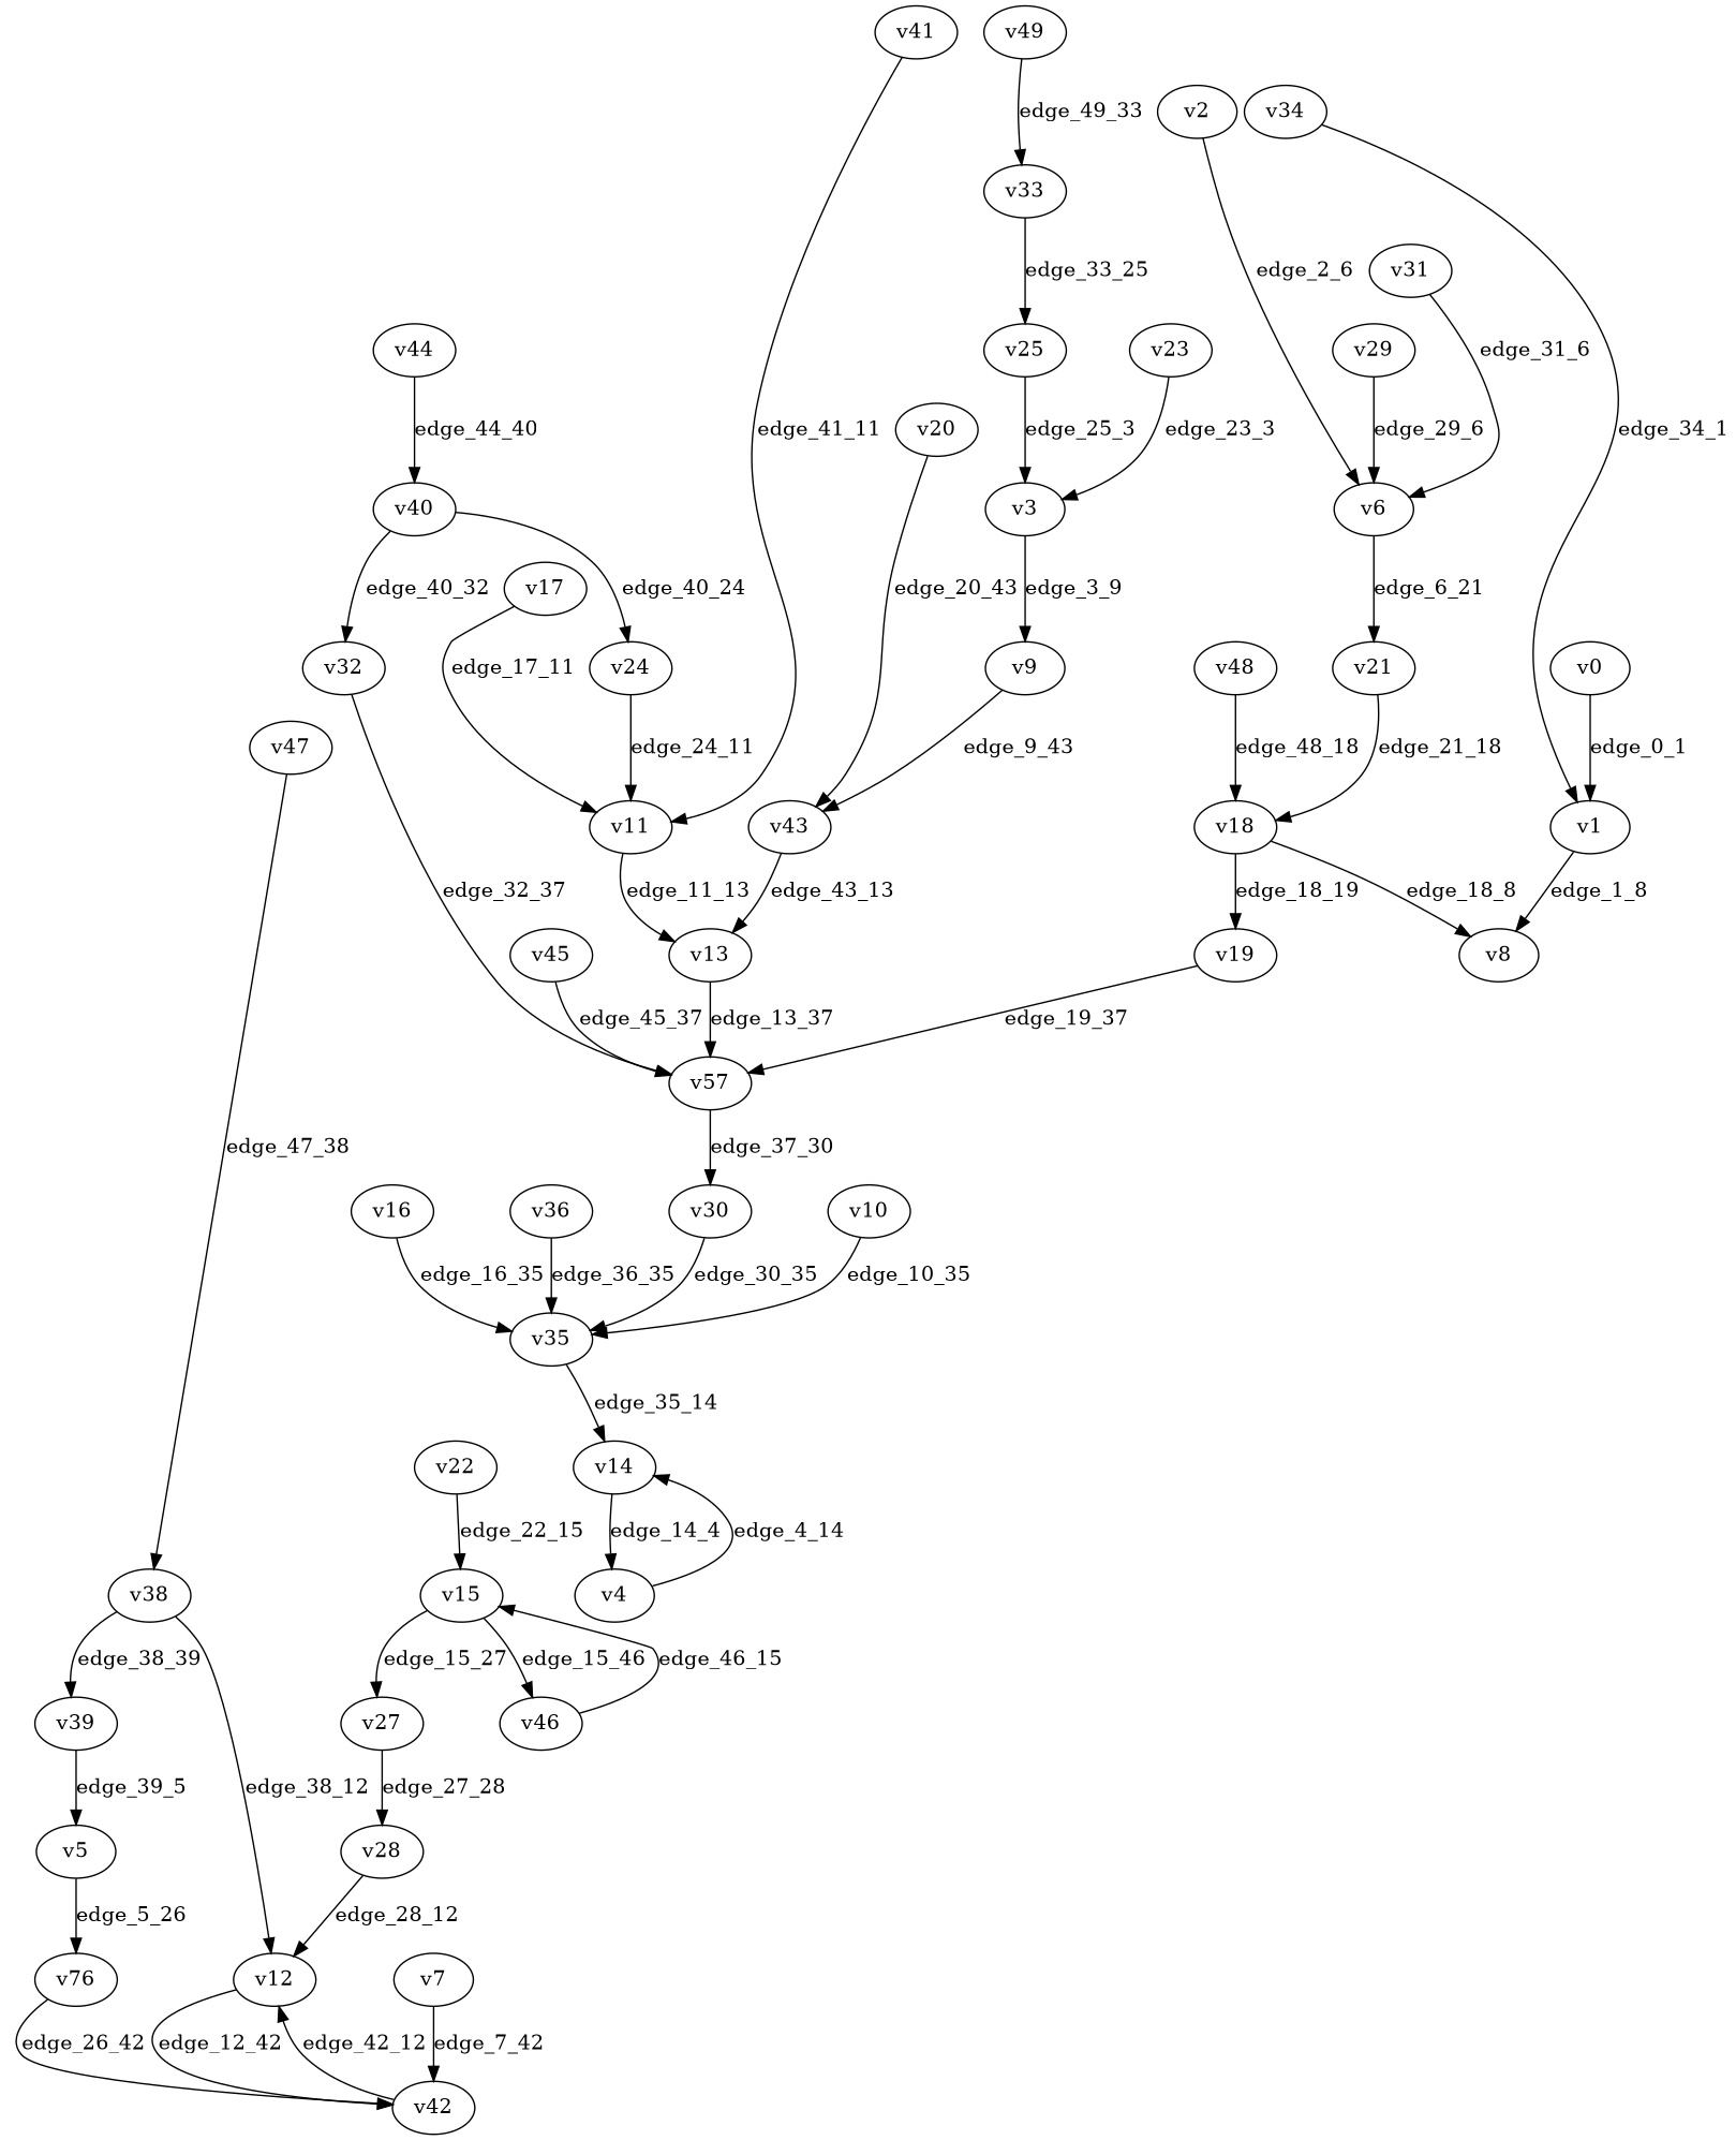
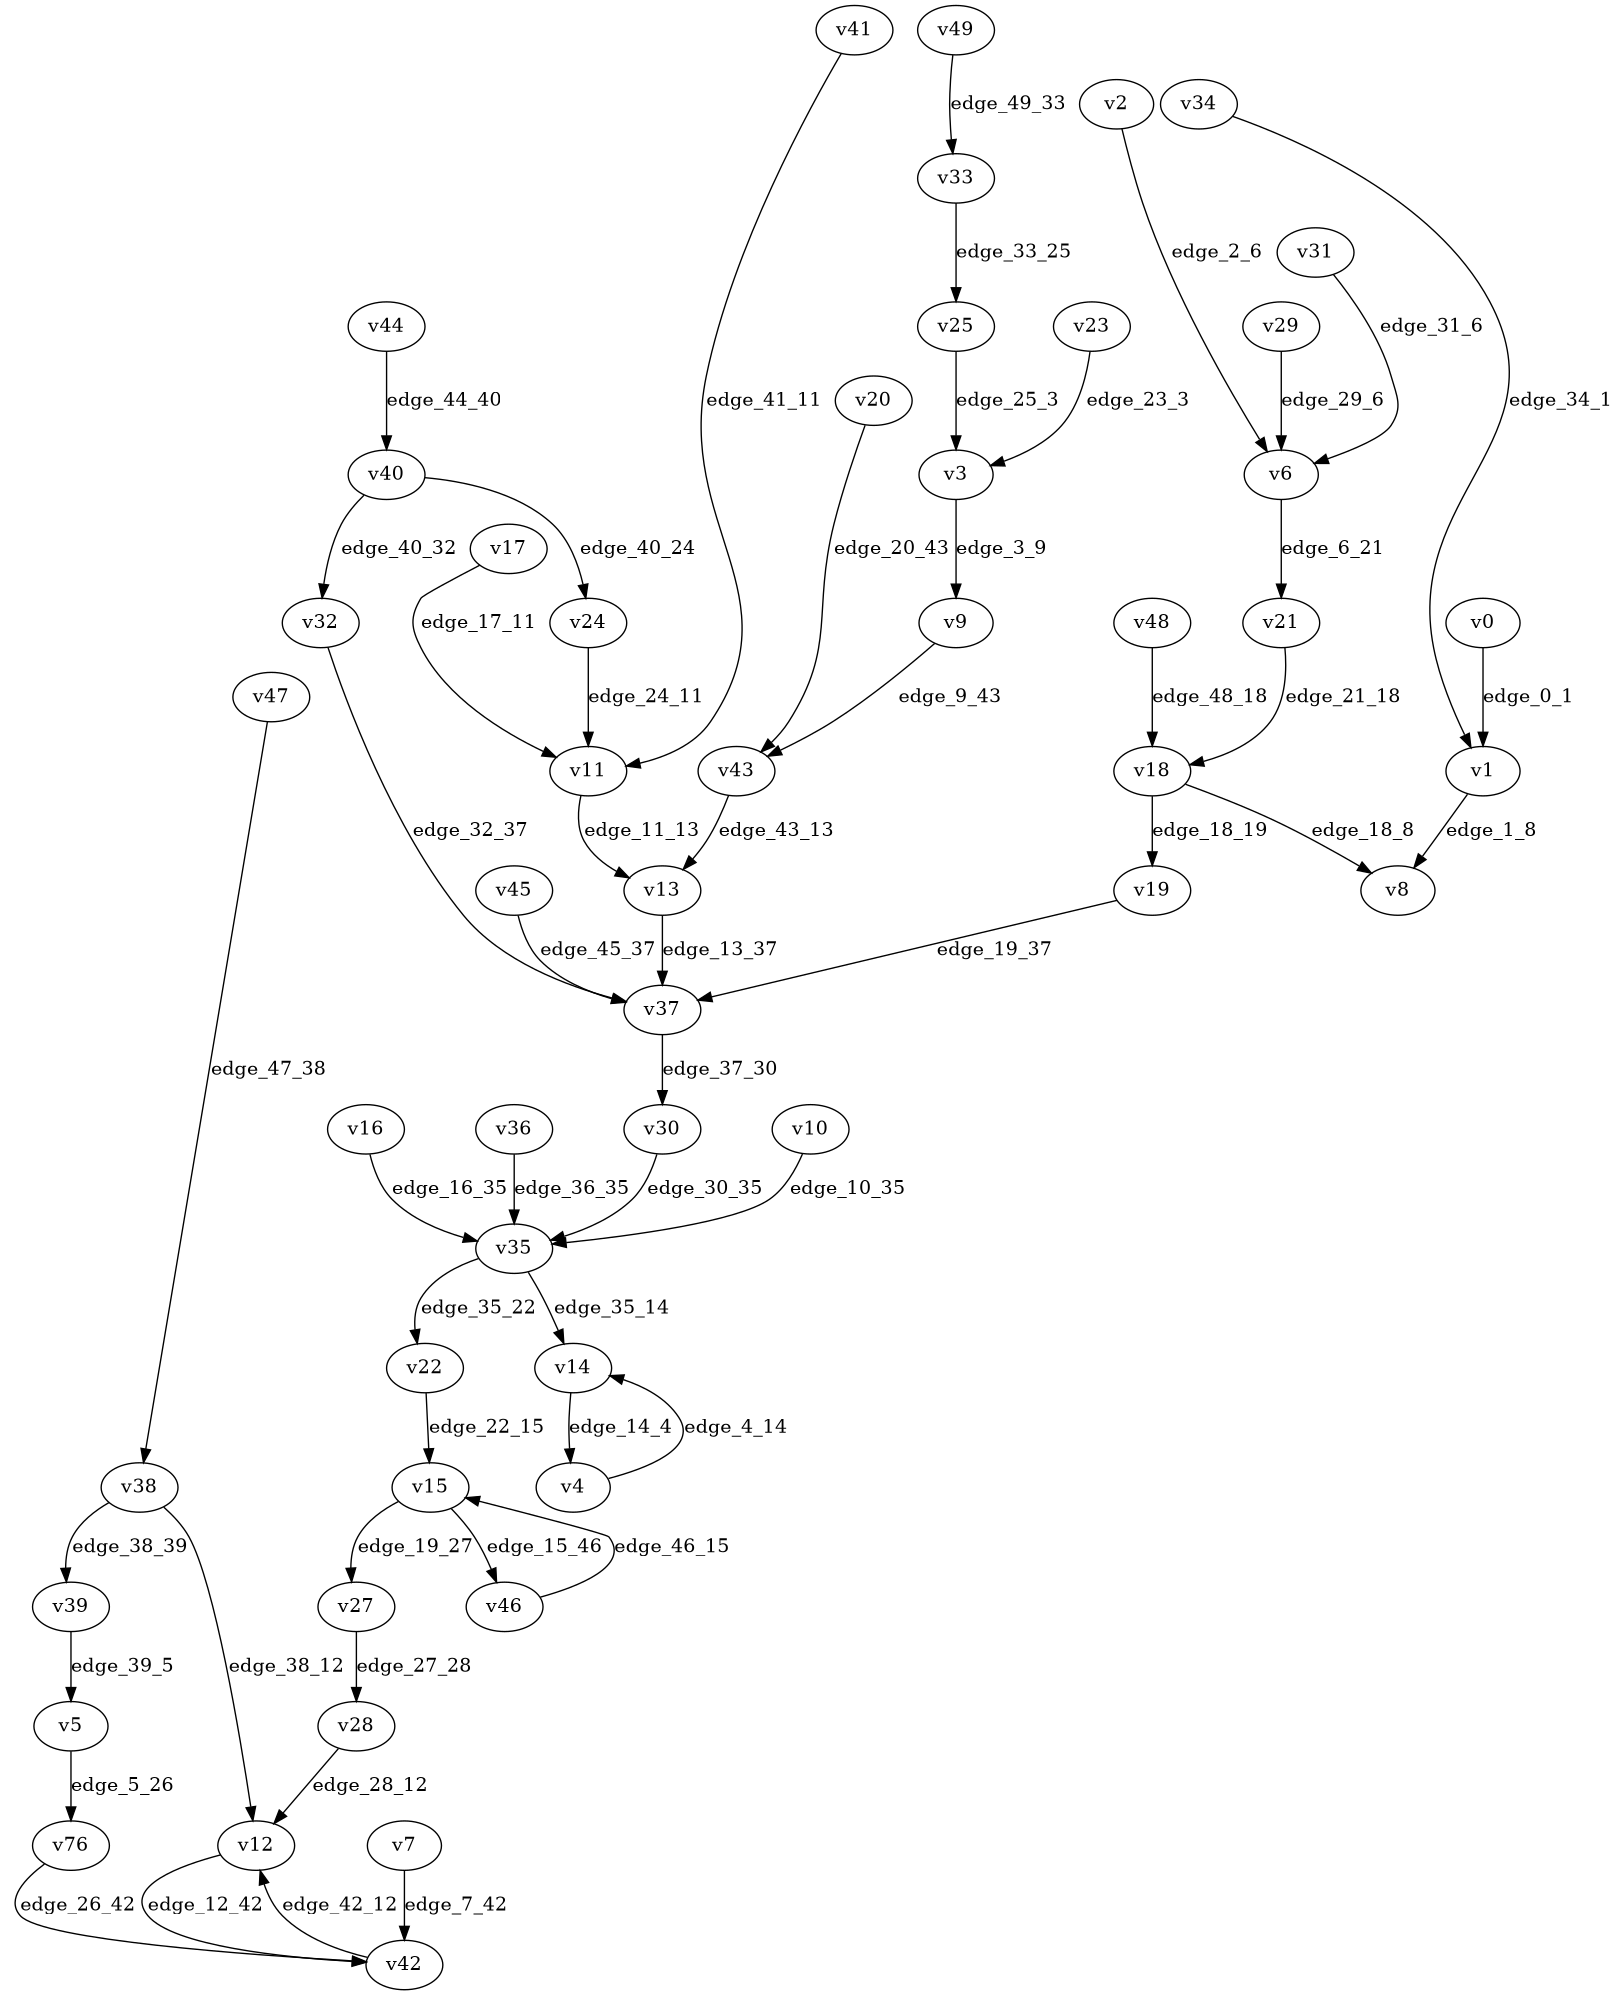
  digraph {
    node [player=1]
    v1 [player=-1]
    v0
    v8
    v2 [player=0]
    v6 [player=-1]
    v21 [player=0]
    v3 [player=-1]
    v9
    v43 [player=-1]
    v4 [player=-1]
    v14
    v5 [player=-1]
    n13 [label=v76 player=0]
    v42 [player=-1]
    v18 [player=-1]
    v7
    v12 [player=0]
    v15 [player=-1]
    v27 [player=0]
    v46
    v13 [player=0]
    v10 [player=0]
    v35 [player=-1]
    v22
    v11 [player=-1]
-   v37 [player=-1 label=v57]
+   v37 [player=-1]
    v30
    v28 [player=-1]
    v16 [player=0]
    v17 [player=0]
    v19 [player=0]
    v20
    v23
    v24 [player=0]
    v25 [player=0]
    v29 [player=0]
    v31
    v32
    v33 [player=-1]
    v34
    v36
    v38 [player=-1]
    v39 [player=0]
    v40 [player=-1]
    v41 [player=0]
    v44 [player=0]
    v45
    v47 [player=0]
    v48
    v49
    v1 -> v8 [label=edge_1_8 probability=1.000000]
    v0 -> v1 [discount=0.685056 label=edge_0_1 weight=4.144677]
    v2 -> v6 [discount=0.122295 label=edge_2_6 weight=-3.072359]
    v6 -> v21 [label=edge_6_21 probability=1.000000]
    v21 -> v18 [discount=0.117740 label=edge_21_18 weight=-4.830934]
    v3 -> v9 [label=edge_3_9 probability=1.000000]
    v9 -> v43 [discount=0.205443 label=edge_9_43 weight=-2.753993]
    v43 -> v13 [label=edge_43_13 probability=1.000000]
    v4 -> v14 [label=edge_4_14 probability=1.000000]
    v14 -> v4 [discount=0.640223 label=edge_14_4 weight=9.446646]
    v5 -> n13 [label=edge_5_26 probability=1.000000]
    n13 -> v42 [discount=0.203608 label=edge_26_42 weight=0.940448]
    v42 -> v12 [label=edge_42_12 probability=1.000000]
    v18 -> v8 [label=edge_18_8 probability=0.681114]
    v18 -> v19 [label=edge_18_19 probability=0.318886]
    v7 -> v42 [discount=0.219467 label=edge_7_42 weight=6.158353]
    v12 -> v42 [discount=0.247901 label=edge_12_42 weight=-3.339144]
-   v15 -> v27 [label=edge_15_27 probability=0.385230]
+   v15 -> v27 [label=edge_19_27 probability=0.385230]
    v15 -> v46 [label=edge_15_46 probability=0.614770]
    v27 -> v28 [discount=0.554813 label=edge_27_28 weight=4.902821]
    v46 -> v15 [discount=0.366920 label=edge_46_15 weight=-0.718728]
    v13 -> v37 [discount=0.140874 label=edge_13_37 weight=3.786589]
    v10 -> v35 [discount=0.122080 label=edge_10_35 weight=2.598887]
    v35 -> v14 [label=edge_35_14 probability=0.364362]
+   v35 -> v22 [label=edge_35_22 probability=0.635638]
    v22 -> v15 [discount=0.530038 label=edge_22_15 weight=-9.268097]
    v11 -> v13 [label=edge_11_13 probability=1.000000]
    v37 -> v30 [label=edge_37_30 probability=1.000000]
    v30 -> v35 [discount=0.415031 label=edge_30_35 weight=9.190879]
    v28 -> v12 [label=edge_28_12 probability=1.000000]
    v16 -> v35 [discount=0.679183 label=edge_16_35 weight=8.348908]
    v17 -> v11 [discount=0.496473 label=edge_17_11 weight=-5.195091]
    v19 -> v37 [discount=0.240773 label=edge_19_37 weight=-9.966626]
    v20 -> v43 [discount=0.585253 label=edge_20_43 weight=-9.243719]
    v23 -> v3 [discount=0.372245 label=edge_23_3 weight=3.889639]
    v24 -> v11 [discount=0.478802 label=edge_24_11 weight=1.396149]
    v25 -> v3 [discount=0.215147 label=edge_25_3 weight=9.847153]
    v29 -> v6 [discount=0.464863 label=edge_29_6 weight=8.210738]
    v31 -> v6 [discount=0.155463 label=edge_31_6 weight=-2.463152]
    v32 -> v37 [discount=0.576777 label=edge_32_37 weight=-0.332480]
    v33 -> v25 [label=edge_33_25 probability=1.000000]
    v34 -> v1 [discount=0.176800 label=edge_34_1 weight=-3.523606]
    v36 -> v35 [discount=0.890485 label=edge_36_35 weight=8.909720]
    v38 -> v12 [label=edge_38_12 probability=0.380995]
    v38 -> v39 [label=edge_38_39 probability=0.619005]
    v39 -> v5 [discount=0.479856 label=edge_39_5 weight=7.413564]
    v40 -> v24 [label=edge_40_24 probability=0.657673]
    v40 -> v32 [label=edge_40_32 probability=0.342327]
    v41 -> v11 [discount=0.834066 label=edge_41_11 weight=-0.374669]
    v44 -> v40 [discount=0.659514 label=edge_44_40 weight=6.209205]
    v45 -> v37 [discount=0.579235 label=edge_45_37 weight=1.076363]
    v47 -> v38 [discount=0.317858 label=edge_47_38 weight=-6.428393]
    v48 -> v18 [discount=0.839388 label=edge_48_18 weight=9.044115]
    v49 -> v33 [discount=0.504402 label=edge_49_33 weight=2.204451]
  }
